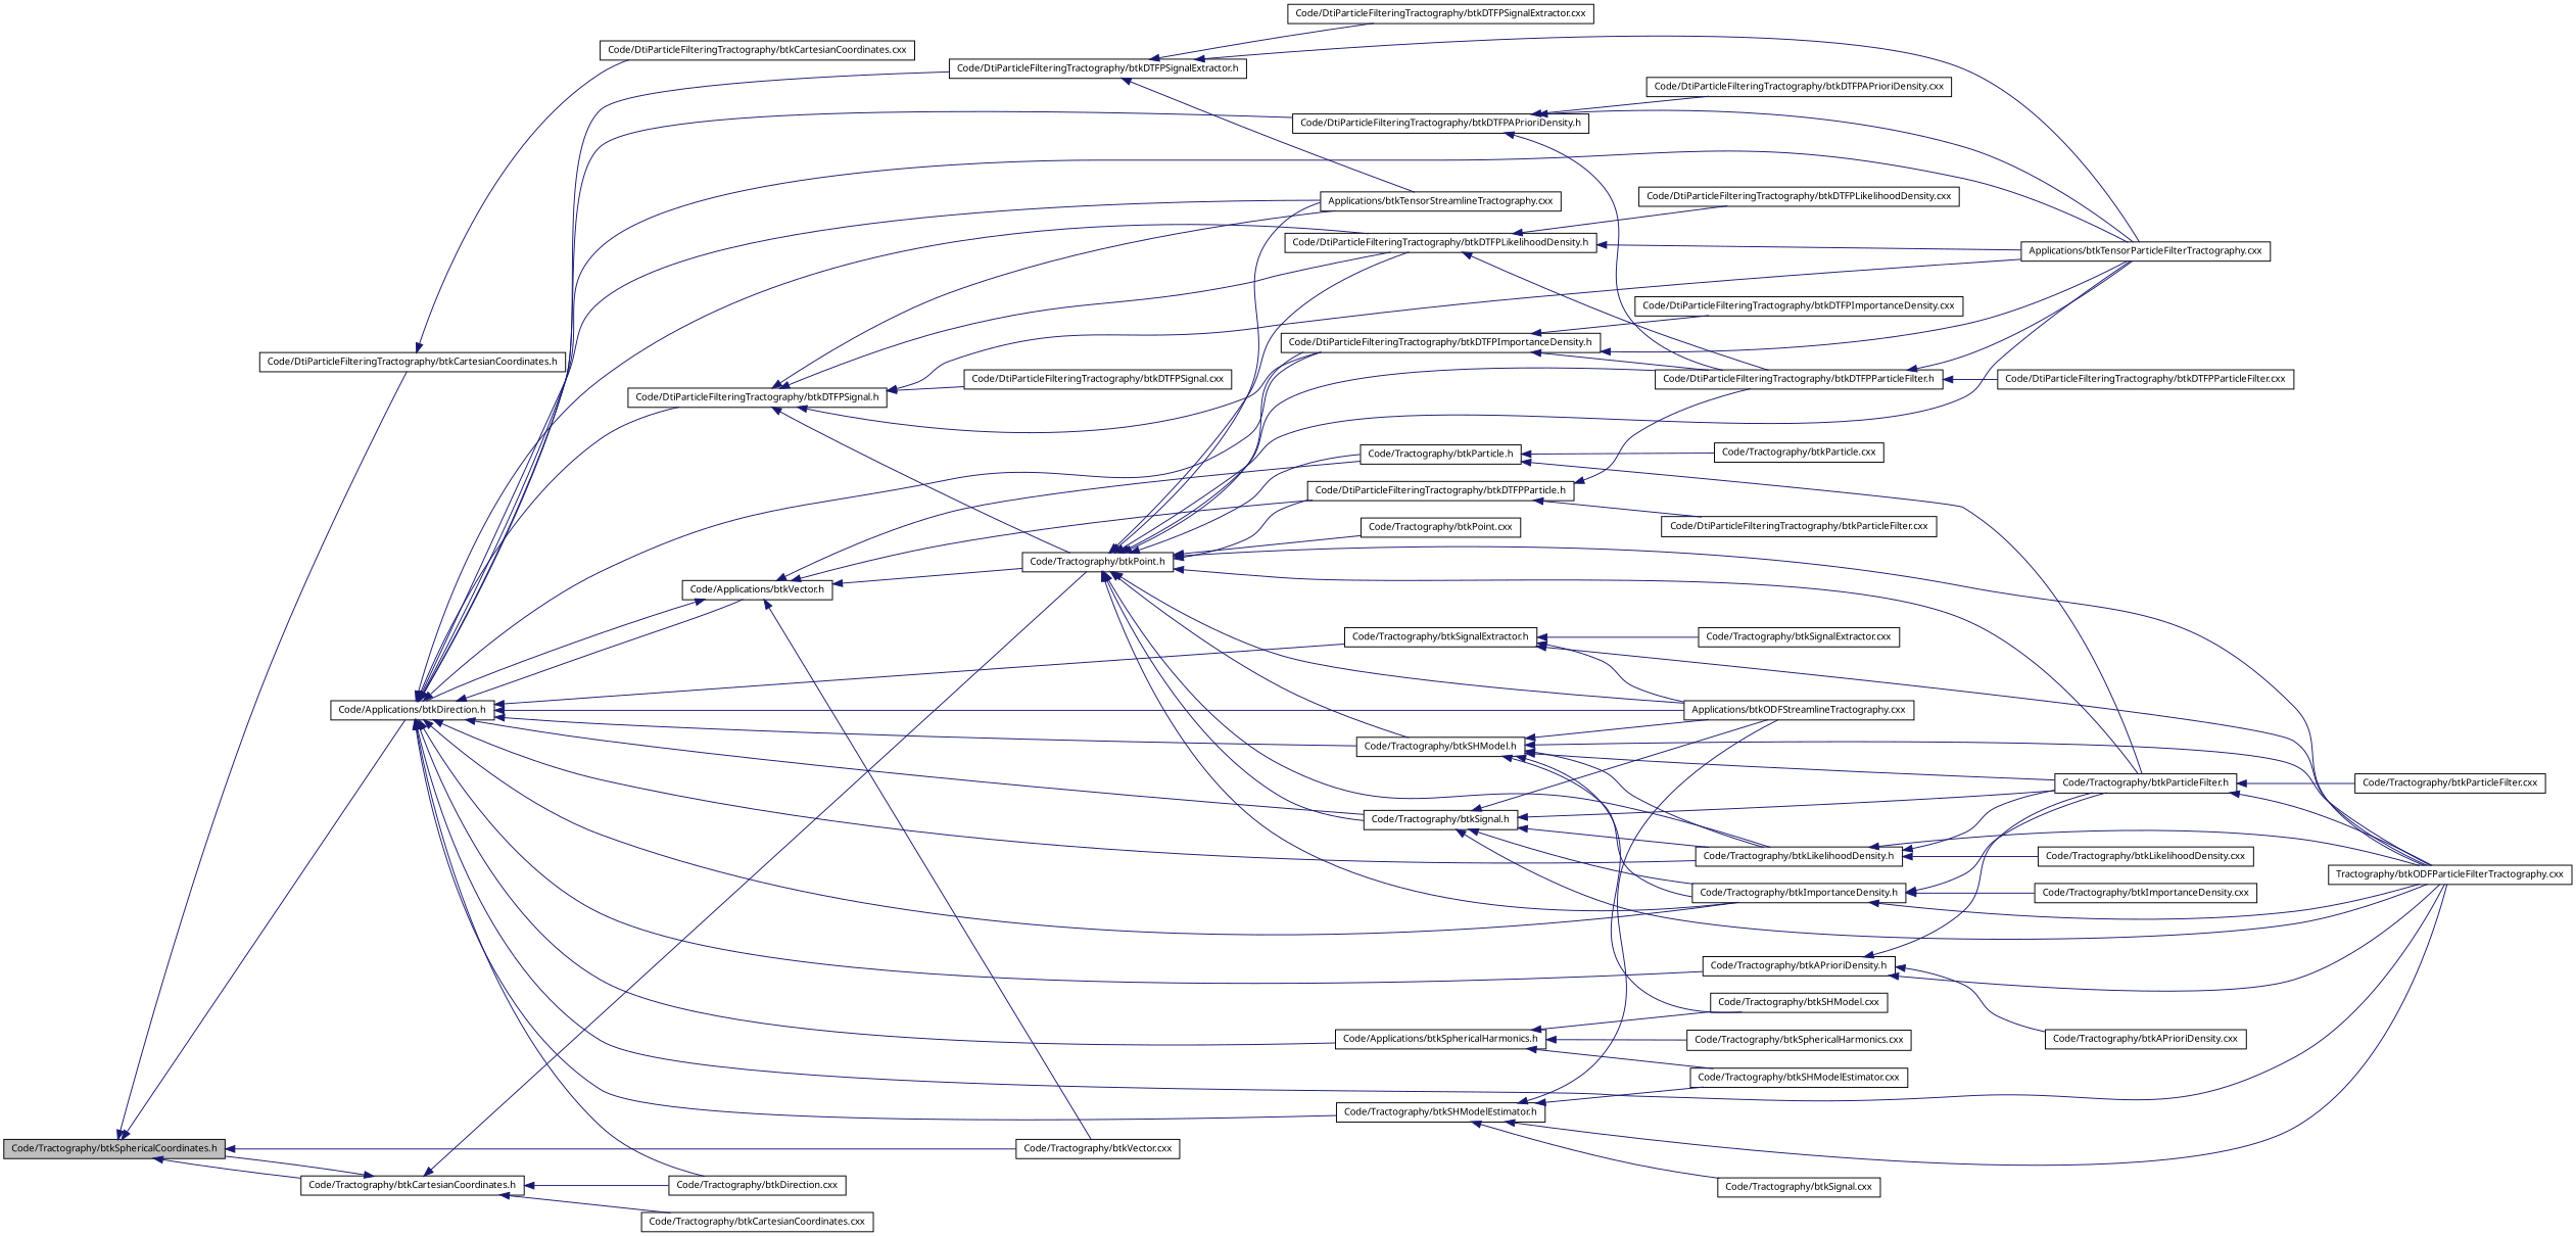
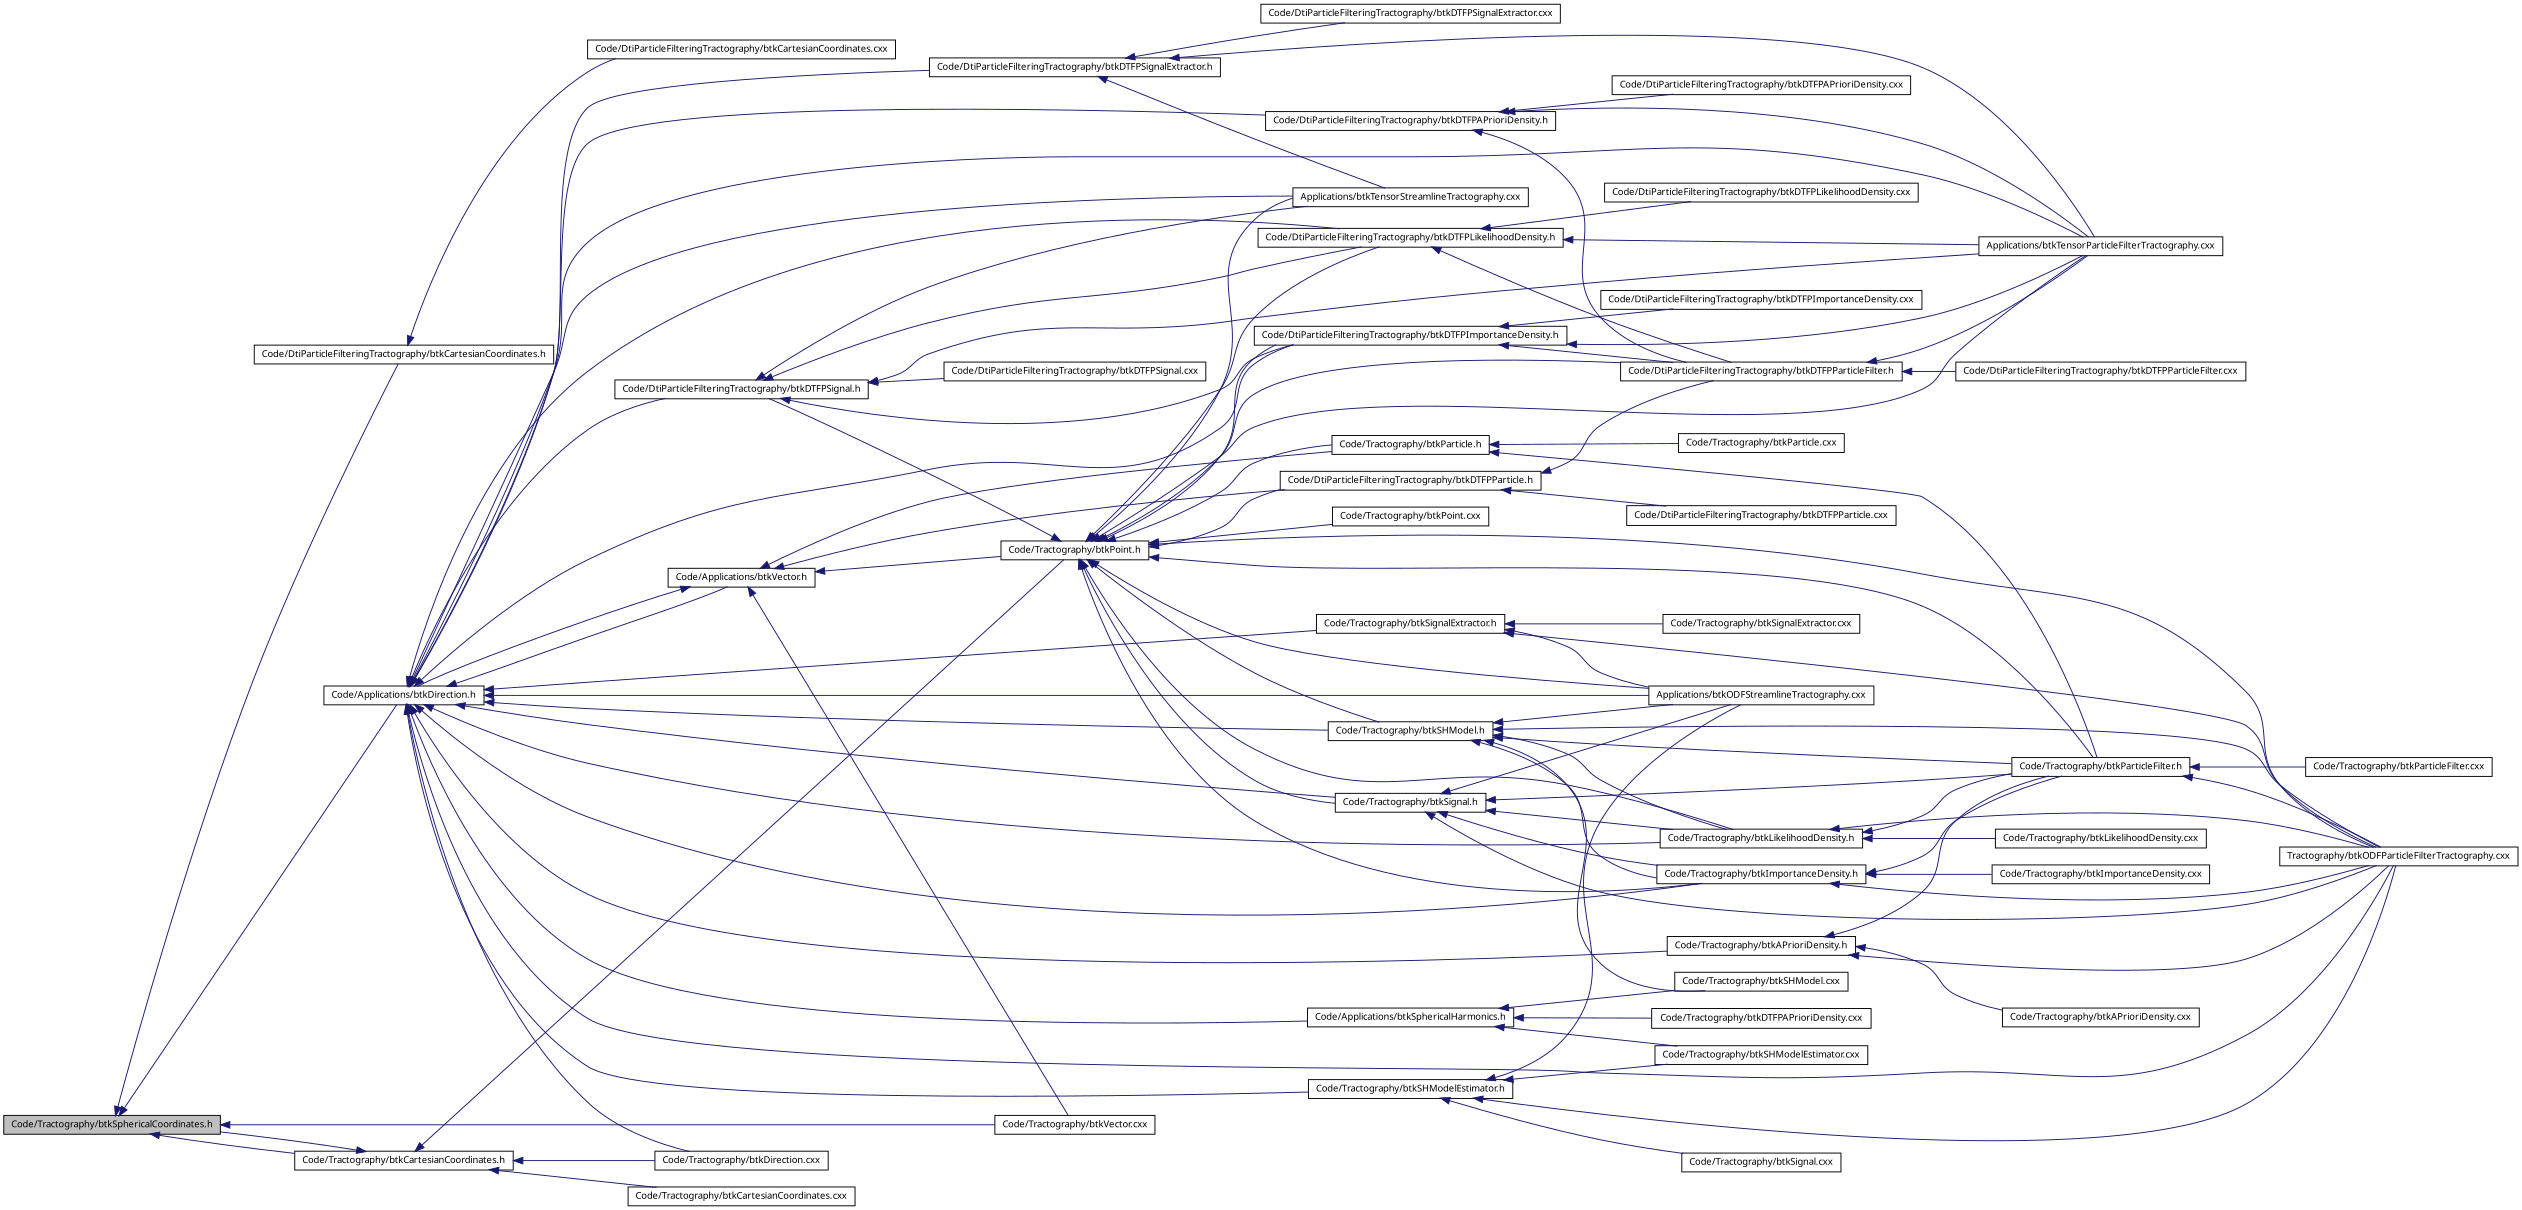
  digraph {
    rankdir=LR
    node [color=black fillcolor=white fontname="FreeSans.ttf" fontsize=10 shape=record style=filled]
    edge [color=midnightblue dir=back fontname="FreeSans.ttf" fontsize=10 labelfontname="FreeSans.ttf" labelfontsize=10 style=solid]
    n1 [fillcolor=grey75 fontcolor=black height=0.2 label="Code/Tractography/btkSphericalCoordinates.h" width=0.4]
    n2 [height=0.2 label="Code/DtiParticleFilteringTractography/btkCartesianCoordinates.h" width=0.4]
    n3 [height=0.2 label="Code/Applications/btkDirection.h" width=0.4]
    n4 [height=0.2 label="Code/Tractography/btkVector.cxx" width=0.4]
    n5 [height=0.2 label="Code/Tractography/btkCartesianCoordinates.h" width=0.4]
    n6 [height=0.2 label="Code/DtiParticleFilteringTractography/btkCartesianCoordinates.cxx" width=0.4]
    n7 [height=0.2 label="Tractography/btkODFParticleFilterTractography.cxx" width=0.4]
    n8 [height=0.2 label="Applications/btkODFStreamlineTractography.cxx" width=0.4]
    n9 [height=0.2 label="Applications/btkTensorParticleFilterTractography.cxx" width=0.4]
    n10 [height=0.2 label="Applications/btkTensorStreamlineTractography.cxx" width=0.4]
    n11 [height=0.2 label="Code/DtiParticleFilteringTractography/btkDTFPAPrioriDensity.h" width=0.4]
    n12 [height=0.2 label="Code/DtiParticleFilteringTractography/btkDTFPImportanceDensity.h" width=0.4]
    n13 [height=0.2 label="Code/DtiParticleFilteringTractography/btkDTFPSignal.h" width=0.4]
    n14 [height=0.2 label="Code/DtiParticleFilteringTractography/btkDTFPLikelihoodDensity.h" width=0.4]
    n15 [height=0.2 label="Code/DtiParticleFilteringTractography/btkDTFPSignalExtractor.h" width=0.4]
    n16 [height=0.2 label="Code/Tractography/btkAPrioriDensity.h" width=0.4]
    n17 [height=0.2 label="Code/Applications/btkVector.h" width=0.4]
    n18 [height=0.2 label="Code/Tractography/btkImportanceDensity.h" width=0.4]
    n19 [height=0.2 label="Code/Tractography/btkSignal.h" width=0.4]
    n20 [height=0.2 label="Code/Tractography/btkLikelihoodDensity.h" width=0.4]
    n21 [height=0.2 label="Code/Tractography/btkSHModel.h" width=0.4]
    n22 [height=0.2 label="Code/Tractography/btkDirection.cxx" width=0.4]
    n23 [height=0.2 label="Code/Applications/btkSphericalHarmonics.h" width=0.4]
    n24 [height=0.2 label="Code/Tractography/btkSHModelEstimator.h" width=0.4]
    n25 [height=0.2 label="Code/Tractography/btkSignalExtractor.h" width=0.4]
    n26 [height=0.2 label="Code/Tractography/btkPoint.h" width=0.4]
    n27 [height=0.2 label="Code/Tractography/btkCartesianCoordinates.cxx" width=0.4]
    n28 [height=0.2 label="Code/DtiParticleFilteringTractography/btkDTFPAPrioriDensity.cxx" width=0.4]
    n29 [height=0.2 label="Code/DtiParticleFilteringTractography/btkDTFPParticleFilter.h" width=0.4]
    n30 [height=0.2 label="Code/DtiParticleFilteringTractography/btkDTFPImportanceDensity.cxx" width=0.4]
    n31 [height=0.2 label="Code/DtiParticleFilteringTractography/btkDTFPSignal.cxx" width=0.4]
    n32 [height=0.2 label="Code/DtiParticleFilteringTractography/btkDTFPLikelihoodDensity.cxx" width=0.4]
    n33 [height=0.2 label="Code/DtiParticleFilteringTractography/btkDTFPSignalExtractor.cxx" width=0.4]
    n34 [height=0.2 label="Code/Tractography/btkAPrioriDensity.cxx" width=0.4]
    n35 [height=0.2 label="Code/Tractography/btkParticleFilter.h" width=0.4]
    n36 [height=0.2 label="Code/DtiParticleFilteringTractography/btkDTFPParticle.h" width=0.4]
    n37 [height=0.2 label="Code/Tractography/btkParticle.h" width=0.4]
    n38 [height=0.2 label="Code/Tractography/btkImportanceDensity.cxx" width=0.4]
    n39 [height=0.2 label="Code/Tractography/btkLikelihoodDensity.cxx" width=0.4]
    n40 [height=0.2 label="Code/Tractography/btkSHModel.cxx" width=0.4]
    n41 [height=0.2 label="Code/Tractography/btkSHModelEstimator.cxx" width=0.4]
-   n42 [height=0.2 label="Code/Tractography/btkSphericalHarmonics.cxx" width=0.4]
+   n42 [height=0.2 label="Code/Tractography/btkDTFPAPrioriDensity.cxx" width=0.4]
    n43 [height=0.2 label="Code/Tractography/btkSignal.cxx" width=0.4]
    n44 [height=0.2 label="Code/Tractography/btkSignalExtractor.cxx" width=0.4]
    n45 [height=0.2 label="Code/DtiParticleFilteringTractography/btkDTFPParticleFilter.cxx" width=0.4]
    n46 [height=0.2 label="Code/Tractography/btkParticleFilter.cxx" width=0.4]
-   n47 [height=0.2 label="Code/DtiParticleFilteringTractography/btkParticleFilter.cxx" width=0.4]
+   n47 [height=0.2 label="Code/DtiParticleFilteringTractography/btkDTFPParticle.cxx" width=0.4]
    n48 [height=0.2 label="Code/Tractography/btkPoint.cxx" width=0.4]
    n49 [height=0.2 label="Code/Tractography/btkParticle.cxx" width=0.4]
    n1 -> n2
    n1 -> n3
    n1 -> n4
    n1 -> n5
    n2 -> n6
    n3 -> n7
    n3 -> n8
    n3 -> n9
    n3 -> n10
    n3 -> n11
    n3 -> n12
    n3 -> n13
    n3 -> n14
    n3 -> n15
    n3 -> n16
    n3 -> n17
    n3 -> n18
    n3 -> n19
    n3 -> n20
    n3 -> n21
    n3 -> n22
    n3 -> n23
    n3 -> n24
    n3 -> n25
    n5 -> n1
    n5 -> n22
    n5 -> n26
    n5 -> n27
    n11 -> n9
    n11 -> n28
    n11 -> n29
    n12 -> n9
    n12 -> n29
    n12 -> n30
    n13 -> n9
    n13 -> n10
    n13 -> n12
    n13 -> n14
    n13 -> n31
    n14 -> n9
    n14 -> n29
    n14 -> n32
    n15 -> n9
    n15 -> n10
    n15 -> n33
    n16 -> n7
    n16 -> n34
    n16 -> n35
    n17 -> n3
    n17 -> n4
    n17 -> n26
    n17 -> n36
    n17 -> n37
    n18 -> n7
    n18 -> n35
    n18 -> n38
    n19 -> n7
    n19 -> n8
    n19 -> n18
    n19 -> n20
    n19 -> n35
    n20 -> n7
    n20 -> n35
    n20 -> n39
    n21 -> n7
    n21 -> n8
    n21 -> n18
    n21 -> n20
    n21 -> n35
    n21 -> n40
    n23 -> n40
    n23 -> n41
    n23 -> n42
    n24 -> n7
    n24 -> n8
    n24 -> n41
    n24 -> n43
    n25 -> n7
    n25 -> n8
    n25 -> n44
    n26 -> n7
    n26 -> n8
    n26 -> n9
    n26 -> n10
    n26 -> n12
-   n13 -> n26
+   n26 -> n13
    n26 -> n14
    n26 -> n18
    n26 -> n19
    n26 -> n20
    n26 -> n21
    n26 -> n29
    n26 -> n35
    n26 -> n36
    n26 -> n37
    n26 -> n48
    n29 -> n9
    n29 -> n45
    n35 -> n7
    n35 -> n46
    n36 -> n29
    n36 -> n47
    n37 -> n35
    n37 -> n49
  }
